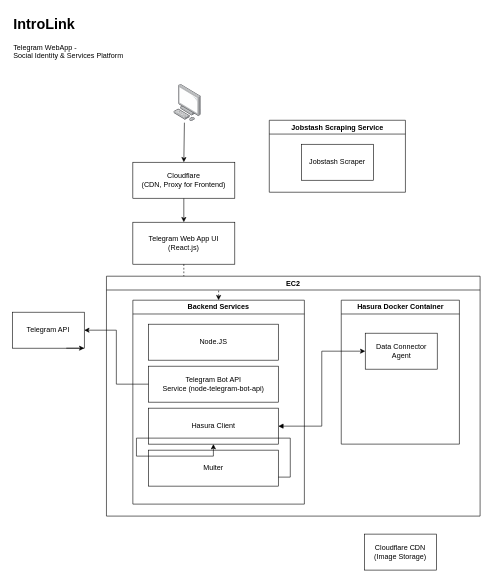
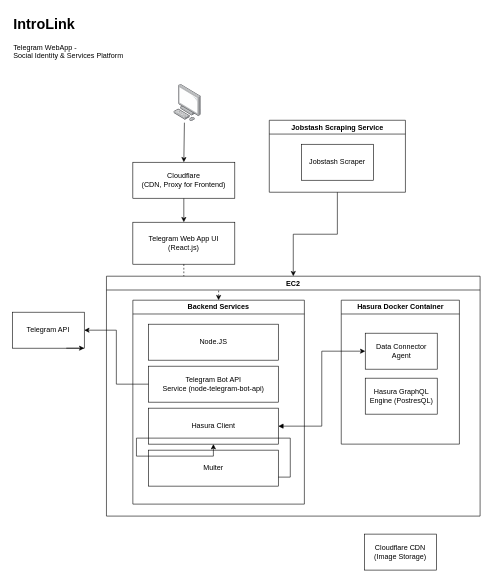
  <mxCell id="0" />
  <mxCell id="1" parent="0" />
  <mxCell id="2" value="" style="image;points=[];aspect=fixed;html=1;align=center;shadow=0;dashed=0;image=img/lib/allied_telesis/computer_and_terminals/Personal_Computer.svg;" parent="1" vertex="1"><mxGeometry x="289.2" y="140" width="45.6" height="61.8" as="geometry" /></mxCell>
  <mxCell id="3" value="Telegram Web App UI&lt;div&gt;(React.js)&lt;/div&gt;" style="rounded=0;whiteSpace=wrap;html=1;" parent="1" vertex="1"><mxGeometry x="221" y="370" width="170" height="70" as="geometry" /></mxCell>
  <mxCell id="4" value="Telegram API" style="rounded=0;whiteSpace=wrap;html=1;strokeColor=default;" parent="1" vertex="1"><mxGeometry x="20" y="520" width="120" height="60" as="geometry" /></mxCell>
  <mxCell id="5" value="Backend Services" style="swimlane;whiteSpace=wrap;html=1;" parent="1" vertex="1"><mxGeometry x="221" y="500" width="286" height="340" as="geometry" /></mxCell>
  <mxCell id="6" value="Telegram Bot API&lt;div&gt;Service (node-telegram-bot-api)&lt;/div&gt;" style="rounded=0;whiteSpace=wrap;html=1;" parent="5" vertex="1"><mxGeometry x="26" y="110" width="216.5" height="60" as="geometry" /></mxCell>
  <mxCell id="7" value="Hasura Client" style="rounded=0;whiteSpace=wrap;html=1;" parent="5" vertex="1"><mxGeometry x="26" y="180" width="216.5" height="60" as="geometry" /></mxCell>
  <mxCell id="8" value="Multer" style="rounded=0;whiteSpace=wrap;html=1;" parent="5" vertex="1"><mxGeometry x="26" y="250" width="216.5" height="60" as="geometry" /></mxCell>
  <mxCell id="9" value="Node.JS" style="rounded=0;whiteSpace=wrap;html=1;" parent="5" vertex="1"><mxGeometry x="26" y="40" width="216.5" height="60" as="geometry" /></mxCell>
  <mxCell id="10" style="edgeStyle=orthogonalEdgeStyle;rounded=0;orthogonalLoop=1;jettySize=auto;html=1;exitX=0.5;exitY=1;exitDx=0;exitDy=0;entryX=0.5;entryY=0;entryDx=0;entryDy=0;" parent="1" source="11" target="3" edge="1"><mxGeometry relative="1" as="geometry" /></mxCell>
  <mxCell id="11" value="Cloudflare&lt;br&gt;(CDN, Proxy for Frontend)" style="rounded=0;whiteSpace=wrap;html=1;" parent="1" vertex="1"><mxGeometry x="221" y="270" width="170" height="60" as="geometry" /></mxCell>
  <mxCell id="12" value="Cloudflare CDN&lt;br&gt;(Image Storage)" style="rounded=0;whiteSpace=wrap;html=1;" parent="1" vertex="1"><mxGeometry x="607" y="890" width="120" height="60" as="geometry" /></mxCell>
  <mxCell id="13" value="" style="endArrow=classic;html=1;rounded=0;exitX=0.39;exitY=1.036;exitDx=0;exitDy=0;exitPerimeter=0;entryX=0.5;entryY=0;entryDx=0;entryDy=0;" parent="1" source="2" target="11" edge="1"><mxGeometry width="50" height="50" relative="1" as="geometry"><mxPoint x="207" y="270" as="sourcePoint" /><mxPoint x="257" y="220" as="targetPoint" /></mxGeometry></mxCell>
  <mxCell id="14" style="edgeStyle=orthogonalEdgeStyle;rounded=0;orthogonalLoop=1;jettySize=auto;html=1;exitX=1;exitY=0.75;exitDx=0;exitDy=0;" parent="1" source="8" target="7" edge="1"><mxGeometry relative="1" as="geometry" /></mxCell>
  <mxCell id="15" style="edgeStyle=orthogonalEdgeStyle;rounded=0;orthogonalLoop=1;jettySize=auto;html=1;exitX=1;exitY=0.5;exitDx=0;exitDy=0;startArrow=block;startFill=1;entryX=0;entryY=0.5;entryDx=0;entryDy=0;" parent="1" source="7" target="20" edge="1"><mxGeometry relative="1" as="geometry"><mxPoint x="587" y="680" as="targetPoint" /></mxGeometry></mxCell>
  <mxCell id="16" style="edgeStyle=orthogonalEdgeStyle;rounded=0;orthogonalLoop=1;jettySize=auto;html=1;exitX=0.5;exitY=1;exitDx=0;exitDy=0;entryX=0.5;entryY=0;entryDx=0;entryDy=0;dashed=1;" parent="1" source="3" target="5" edge="1"><mxGeometry relative="1" as="geometry"><mxPoint x="316" y="340" as="sourcePoint" /><mxPoint x="316" y="380" as="targetPoint" /></mxGeometry></mxCell>
  <mxCell id="17" value="EC2" style="swimlane;whiteSpace=wrap;html=1;" parent="1" vertex="1"><mxGeometry x="177" y="460" width="623" height="400" as="geometry" /></mxCell>
  <mxCell id="18" value="Hasura Docker Container" style="swimlane;whiteSpace=wrap;html=1;" parent="17" vertex="1"><mxGeometry x="391.5" y="40" width="197" height="240" as="geometry" /></mxCell>
+ <mxCell id="19" value="Hasura GraphQL Engine (PostresQL)" style="rounded=0;whiteSpace=wrap;html=1;" parent="18" vertex="1"><mxGeometry x="40" y="130" width="120" height="60" as="geometry" /></mxCell>
  <mxCell id="20" value="Data Connector Agent" style="rounded=0;whiteSpace=wrap;html=1;" parent="18" vertex="1"><mxGeometry x="40" y="55" width="120" height="60" as="geometry" /></mxCell>
+ <mxCell id="21" style="edgeStyle=orthogonalEdgeStyle;rounded=0;orthogonalLoop=1;jettySize=auto;html=1;exitX=0.5;exitY=1;exitDx=0;exitDy=0;" parent="1" source="22" target="17" edge="1"><mxGeometry relative="1" as="geometry" /></mxCell>
  <mxCell id="22" value="Jobstash Scraping Service" style="swimlane;whiteSpace=wrap;html=1;" parent="1" vertex="1"><mxGeometry x="448.5" y="200" width="227" height="120" as="geometry" /></mxCell>
  <mxCell id="23" value="Jobstash Scraper" style="rounded=0;whiteSpace=wrap;html=1;strokeColor=default;" parent="22" vertex="1"><mxGeometry x="53.5" y="40" width="120" height="60" as="geometry" /></mxCell>
  <mxCell id="24" style="edgeStyle=orthogonalEdgeStyle;rounded=0;orthogonalLoop=1;jettySize=auto;html=1;exitX=0;exitY=0.5;exitDx=0;exitDy=0;entryX=1;entryY=0.5;entryDx=0;entryDy=0;" parent="1" source="6" target="4" edge="1"><mxGeometry relative="1" as="geometry" /></mxCell>
  <mxCell id="25" style="edgeStyle=orthogonalEdgeStyle;rounded=0;orthogonalLoop=1;jettySize=auto;html=1;exitX=0.75;exitY=1;exitDx=0;exitDy=0;entryX=1;entryY=1;entryDx=0;entryDy=0;" parent="1" source="4" target="4" edge="1"><mxGeometry relative="1" as="geometry" /></mxCell>
  <mxCell id="26" value="&lt;h1 style=&quot;margin-top: 0px;&quot;&gt;IntroLink&lt;/h1&gt;&lt;p&gt;Telegram WebApp - &lt;br&gt;Social Identity &amp;amp; Services Platform&lt;/p&gt;" style="text;html=1;whiteSpace=wrap;overflow=hidden;rounded=0;" parent="1" vertex="1"><mxGeometry x="20" y="20" width="240" height="90" as="geometry" /></mxCell>
